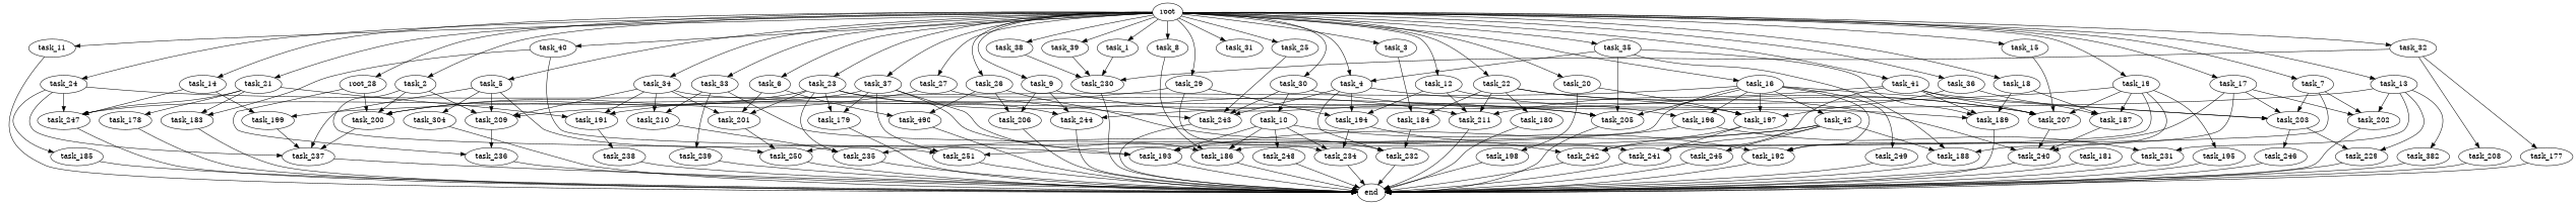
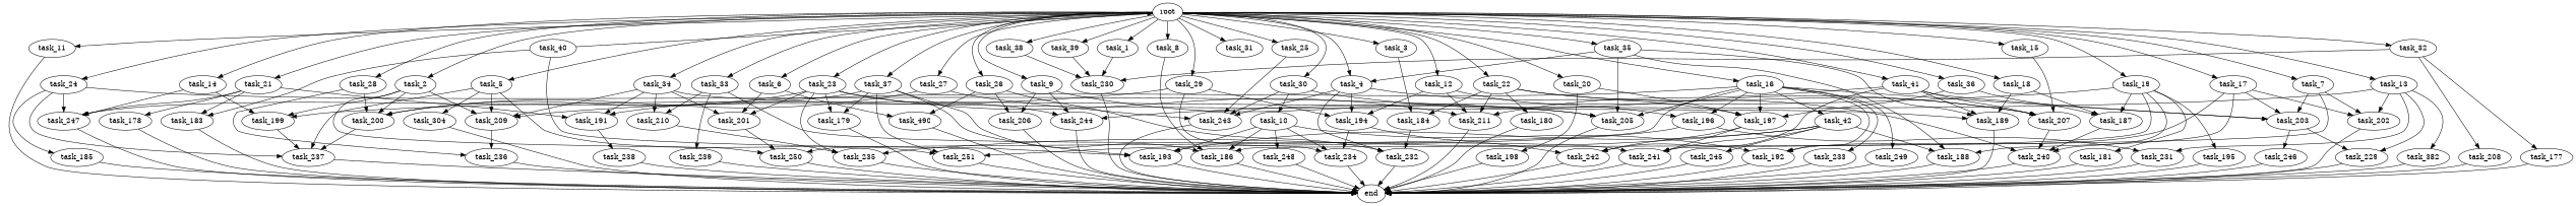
  digraph {
    root
    task_11
    task_2
    task_34
    task_21
    task_23
    task_35
    task_33
    task_14
    task_3
    task_39
    task_22
    task_5
    task_9
    task_27
    task_20
    task_37
    task_40
    task_8
    task_24
-   task_28 [label=root_28]
+   task_28
    task_41
    task_31
    task_12
    task_32
    task_30
    task_29
    task_1
    task_4
    task_13
    task_36
    task_16
    task_15
    task_18
    task_26
    task_25
    task_19
    task_38
    task_17
    task_6
    task_7
    end
    task_209
    task_250
    task_199
    task_200
    task_42
    task_193
    task_188
    task_245
    task_241
    task_235
    task_201
    task_191
    task_189
    task_210
    task_178
    task_183
    task_247
    task_179
    task_244
    task_211
    task_205
    task_239
    task_184
    task_230
    task_240
    task_180
    task_207
    task_251
    n71 [label=task_304]
    task_237
    task_206
    task_243
    task_198
    task_197
    task_186
    task_185
    task_236
    task_203
    task_242
    task_196
    task_194
    task_208
    task_177
    task_10
    task_234
    task_192
    task_248
    task_232
    task_231
    task_229
    n93 [label=task_382]
    task_202
    task_187
+   task_233
    task_249
    n98 [label=task_490]
    task_195
    task_181
    task_238
    task_246
    root -> task_11
    root -> task_2
    root -> task_34
    root -> task_21
    root -> task_23
    root -> task_35
    root -> task_33
    root -> task_14
    root -> task_3
    root -> task_39
    root -> task_22
    root -> task_5
    root -> task_9
    root -> task_27
    root -> task_20
    root -> task_37
-   root -> task_40
+   task_40 -> root
    root -> task_8
    root -> task_24
    root -> task_28
    root -> task_41
    root -> task_31
    root -> task_12
    root -> task_32
    root -> task_30
    root -> task_29
    root -> task_1
    root -> task_4
    root -> task_13
    root -> task_36
    root -> task_16
    root -> task_15
    root -> task_18
    root -> task_26
    root -> task_25
    root -> task_19
    root -> task_38
    root -> task_17
    root -> task_6
    root -> task_7
    task_11 -> end
    task_2 -> task_209
    task_2 -> task_250
+   task_2 -> task_199
    task_2 -> task_200
    task_34 -> task_209
    task_34 -> task_201
    task_34 -> task_191
    task_34 -> task_189
    task_34 -> task_210
    task_21 -> task_191
    task_21 -> task_178
    task_21 -> task_183
    task_21 -> task_247
    task_23 -> task_200
    task_23 -> task_235
    task_23 -> task_201
    task_23 -> task_179
    task_23 -> task_244
    task_23 -> task_211
    task_35 -> task_4
    task_35 -> task_188
    task_35 -> task_189
    task_35 -> task_205
    task_33 -> task_241
    task_33 -> task_210
    task_33 -> task_239
    task_14 -> task_199
    task_14 -> task_247
    task_3 -> task_184
    task_39 -> task_230
    task_22 -> task_211
    task_22 -> task_184
    task_22 -> task_240
    task_22 -> task_180
    task_22 -> task_207
    task_5 -> task_209
    task_5 -> task_251
    task_5 -> n71
    task_5 -> task_237
    task_9 -> task_244
    task_9 -> task_205
    task_9 -> task_206
    task_27 -> task_200
    task_27 -> task_243
    task_20 -> task_198
    task_20 -> task_197
    task_37 -> task_193
    task_37 -> task_247
    task_37 -> task_179
    task_37 -> task_251
    task_37 -> task_186
    task_40 -> task_193
    task_40 -> task_183
    task_8 -> task_186
    task_24 -> task_247
    task_24 -> task_205
    task_24 -> task_237
    task_24 -> task_185
    task_28 -> task_200
    task_28 -> task_236
    task_41 -> task_189
    task_41 -> task_211
    task_41 -> task_207
    task_41 -> task_203
    task_41 -> task_242
    task_12 -> task_211
    task_12 -> task_196
    task_12 -> task_194
    task_32 -> task_230
    task_32 -> task_208
    task_32 -> task_177
    task_30 -> task_207
    task_30 -> task_243
    task_30 -> task_10
    task_29 -> task_209
    task_29 -> task_194
    task_29 -> task_234
    task_1 -> task_230
    task_4 -> task_243
    task_4 -> task_197
    task_4 -> task_194
    task_4 -> task_232
    task_13 -> task_199
    task_13 -> task_231
    task_13 -> task_229
    task_13 -> n93
    task_13 -> task_202
    task_36 -> task_197
    task_36 -> task_187
    task_16 -> task_250
    task_16 -> task_42
    task_16 -> task_191
    task_16 -> task_205
    task_16 -> task_197
    task_16 -> task_203
    task_16 -> task_196
    task_16 -> task_192
+   task_16 -> task_233
    task_16 -> task_249
    task_15 -> task_207
    task_18 -> task_189
    task_18 -> task_187
    task_26 -> task_206
    task_26 -> task_232
    task_26 -> n98
    task_25 -> task_243
    task_19 -> task_241
    task_19 -> task_244
    task_19 -> task_240
    task_19 -> task_187
    task_19 -> task_195
-   task_19 -> task_207
+   task_19 -> task_181
    task_38 -> task_230
    task_17 -> task_188
    task_17 -> task_203
    task_17 -> task_192
    task_17 -> task_202
    task_6 -> task_201
    task_6 -> n98
    task_7 -> task_186
    task_7 -> task_203
    task_7 -> task_202
    task_209 -> task_236
    task_250 -> end
    task_199 -> task_237
    task_200 -> task_237
    task_42 -> task_193
    task_42 -> task_188
    task_42 -> task_245
    task_42 -> task_241
    task_42 -> task_235
    task_193 -> end
    task_188 -> end
    task_245 -> end
    task_241 -> end
    task_235 -> end
    task_201 -> task_250
    task_191 -> task_238
    task_189 -> end
    task_210 -> task_235
    task_178 -> end
    task_183 -> end
    task_247 -> end
    task_179 -> end
    task_244 -> end
    task_211 -> end
    task_205 -> end
    task_239 -> end
    task_184 -> task_232
    task_230 -> end
    task_240 -> end
    task_180 -> end
    task_207 -> task_240
    task_251 -> end
    n71 -> end
    task_237 -> end
    task_206 -> end
    task_243 -> end
    task_198 -> end
    task_197 -> task_241
    task_197 -> task_242
    task_186 -> end
    task_185 -> end
    task_236 -> end
    task_203 -> task_229
    task_203 -> task_246
    task_242 -> end
    task_196 -> task_251
    task_196 -> task_231
    task_194 -> task_242
    task_194 -> task_234
    task_208 -> end
    task_177 -> end
    task_10 -> task_193
    task_10 -> task_186
    task_10 -> task_234
    task_10 -> task_192
    task_10 -> task_248
    task_234 -> end
    task_192 -> end
    task_248 -> end
    task_232 -> end
    task_231 -> end
    task_229 -> end
    n93 -> end
    task_202 -> end
    task_187 -> task_240
+   task_233 -> end
    task_249 -> end
    n98 -> end
    task_195 -> end
    task_181 -> end
    task_238 -> end
    task_246 -> end
  }
